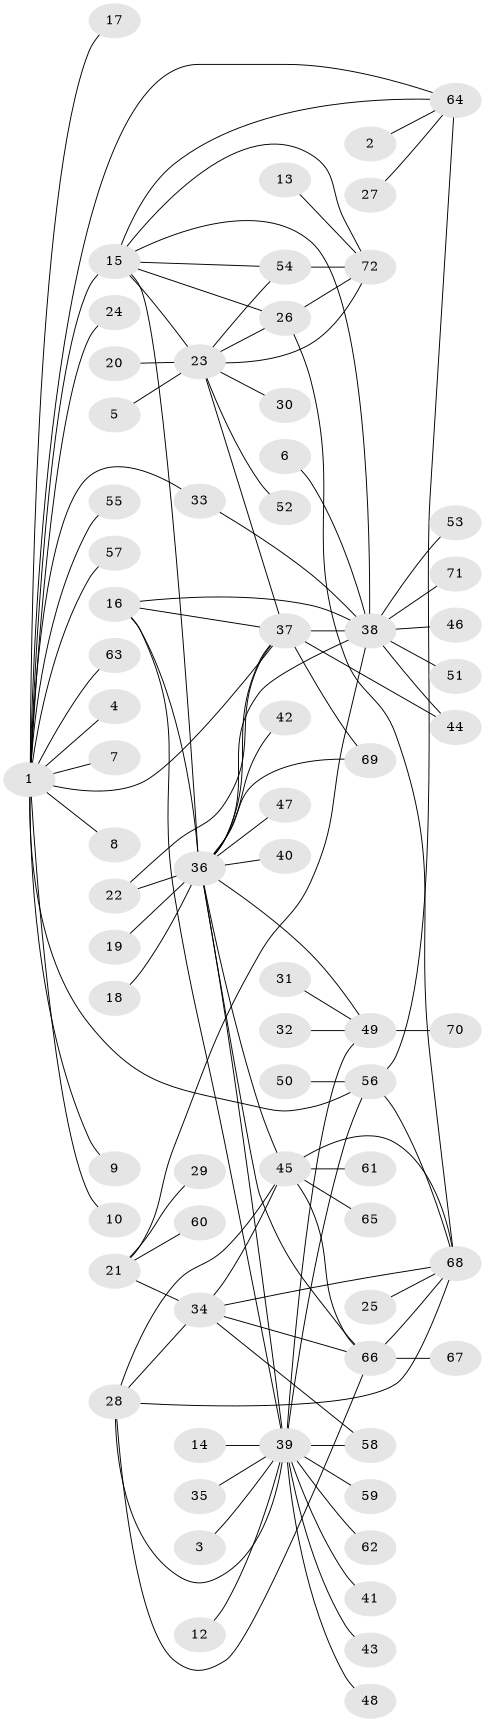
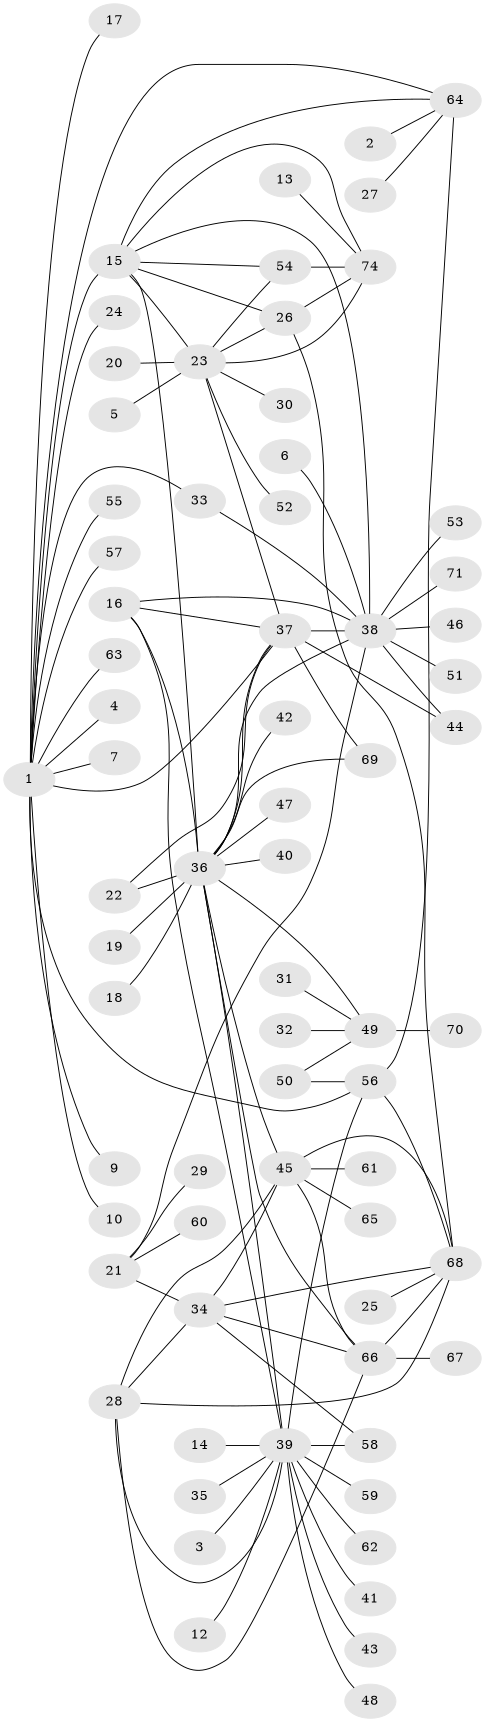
  graph {
    rankdir=LR
    node [color=gray90 style=filled]
    edge [weight=1.0]
    1
    4
    7
-   8
    9
    10
    15
    17
    24
    33
    37
    55
    56
    57
    63
    64
    23
    38
-   72
+   72 [label=74]
    26
    36
    54
    69
    44
    68
    2
    3
    39
    49
    58
    41
    43
    48
    59
    62
    5
    30
    52
    6
    46
    51
    53
    71
    12
    13
    14
    45
    66
    40
    42
    47
    16
    18
    19
    20
    21
    29
    34
    60
    22
    25
    27
    28
    61
    65
    67
    31
    70
    32
    35
    50
    1 -- 4
    1 -- 7
-   1 -- 8
    1 -- 9
    1 -- 10
    1 -- 15
    1 -- 17
    1 -- 24
    1 -- 33
    1 -- 37 [weight=2.0]
    1 -- 55
    1 -- 56 [weight=8.0]
    1 -- 57
    1 -- 63
    1 -- 64 [weight=4.0]
    15 -- 64
    15 -- 23 [weight=2.0]
    15 -- 38 [weight=2.0]
    15 -- 72 [weight=2.0]
    15 -- 26 [weight=2.0]
    15 -- 36
    15 -- 54 [weight=4.0]
    33 -- 38
    37 -- 38 [weight=2.0]
    37 -- 69
    37 -- 44
    56 -- 64 [weight=2.0]
    56 -- 68
    23 -- 37
    23 -- 72
    23 -- 26
    23 -- 54 [weight=2.0]
    23 -- 30
    23 -- 52
    38 -- 44
    38 -- 46
    38 -- 51
    38 -- 53
    38 -- 71
    26 -- 72
    26 -- 68
    36 -- 37 [weight=3.0]
    36 -- 38 [weight=6.0]
    36 -- 69
    36 -- 39 [weight=5.0]
    36 -- 49
    36 -- 45
    36 -- 66
    36 -- 40
    36 -- 42
    36 -- 47
    54 -- 72 [weight=2.0]
    2 -- 64
    3 -- 39
    39 -- 56
-   39 -- 49 [weight=5.0]
+   50 -- 49 [weight=5.0]
    39 -- 58
    39 -- 41
    39 -- 43
    39 -- 48
    39 -- 59
    39 -- 62
    49 -- 70
    5 -- 23
    6 -- 38
    12 -- 39
    13 -- 72
    14 -- 39
    45 -- 68 [weight=3.0]
    45 -- 66
    45 -- 61
    45 -- 65
    66 -- 68 [weight=3.0]
    66 -- 67
    16 -- 37
    16 -- 38 [weight=2.0]
    16 -- 36 [weight=3.0]
    16 -- 39 [weight=2.0]
    18 -- 36
    19 -- 36
    20 -- 23
    21 -- 38
    21 -- 29
    21 -- 34
    21 -- 60
    34 -- 68 [weight=3.0]
    34 -- 58
    34 -- 45
    34 -- 66
    22 -- 37
    22 -- 36
    25 -- 68
    27 -- 64
    28 -- 68 [weight=3.0]
    28 -- 39
    28 -- 45
    28 -- 66
    28 -- 34
    31 -- 49
    32 -- 49
    35 -- 39
    50 -- 56
  }
